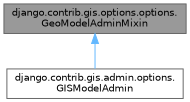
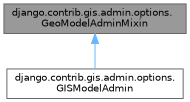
  digraph {
    node [color=gray40 fontname=Helvetica fontsize=10 shape=box style=filled]
-   n1 [fillcolor=grey60 fontcolor=black height=0.2 label="django.contrib.gis.options.options.\lGeoModelAdminMixin" width=0.4]
+   n1 [fillcolor=grey60 fontcolor=black height=0.2 label="django.contrib.gis.admin.options.\lGeoModelAdminMixin" width=0.4]
    n2 [fillcolor=white height=0.2 label="django.contrib.gis.admin.options.\lGISModelAdmin" width=0.4]
    n1 -> n2 [color=steelblue1 dir=back fontname=Helvetica fontsize=10 labelfontname=Helvetica labelfontsize=10 style=solid]
  }
